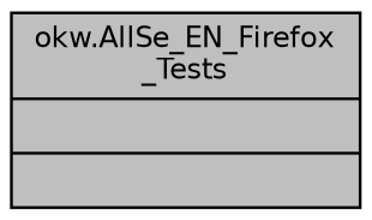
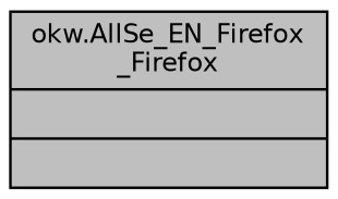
  digraph {
-   n1 [color=black fillcolor=grey75 fontcolor=black fontname=Helvetica fontsize=10 height=0.2 label="{okw.AllSe_EN_Firefox\l_Tests\n||}" shape=record style=filled width=0.4]
+   n1 [color=black fillcolor=grey75 fontcolor=black fontname=Helvetica fontsize=10 height=0.2 label="{okw.AllSe_EN_Firefox\l_Firefox\n||}" shape=record style=filled width=0.4]
  }
